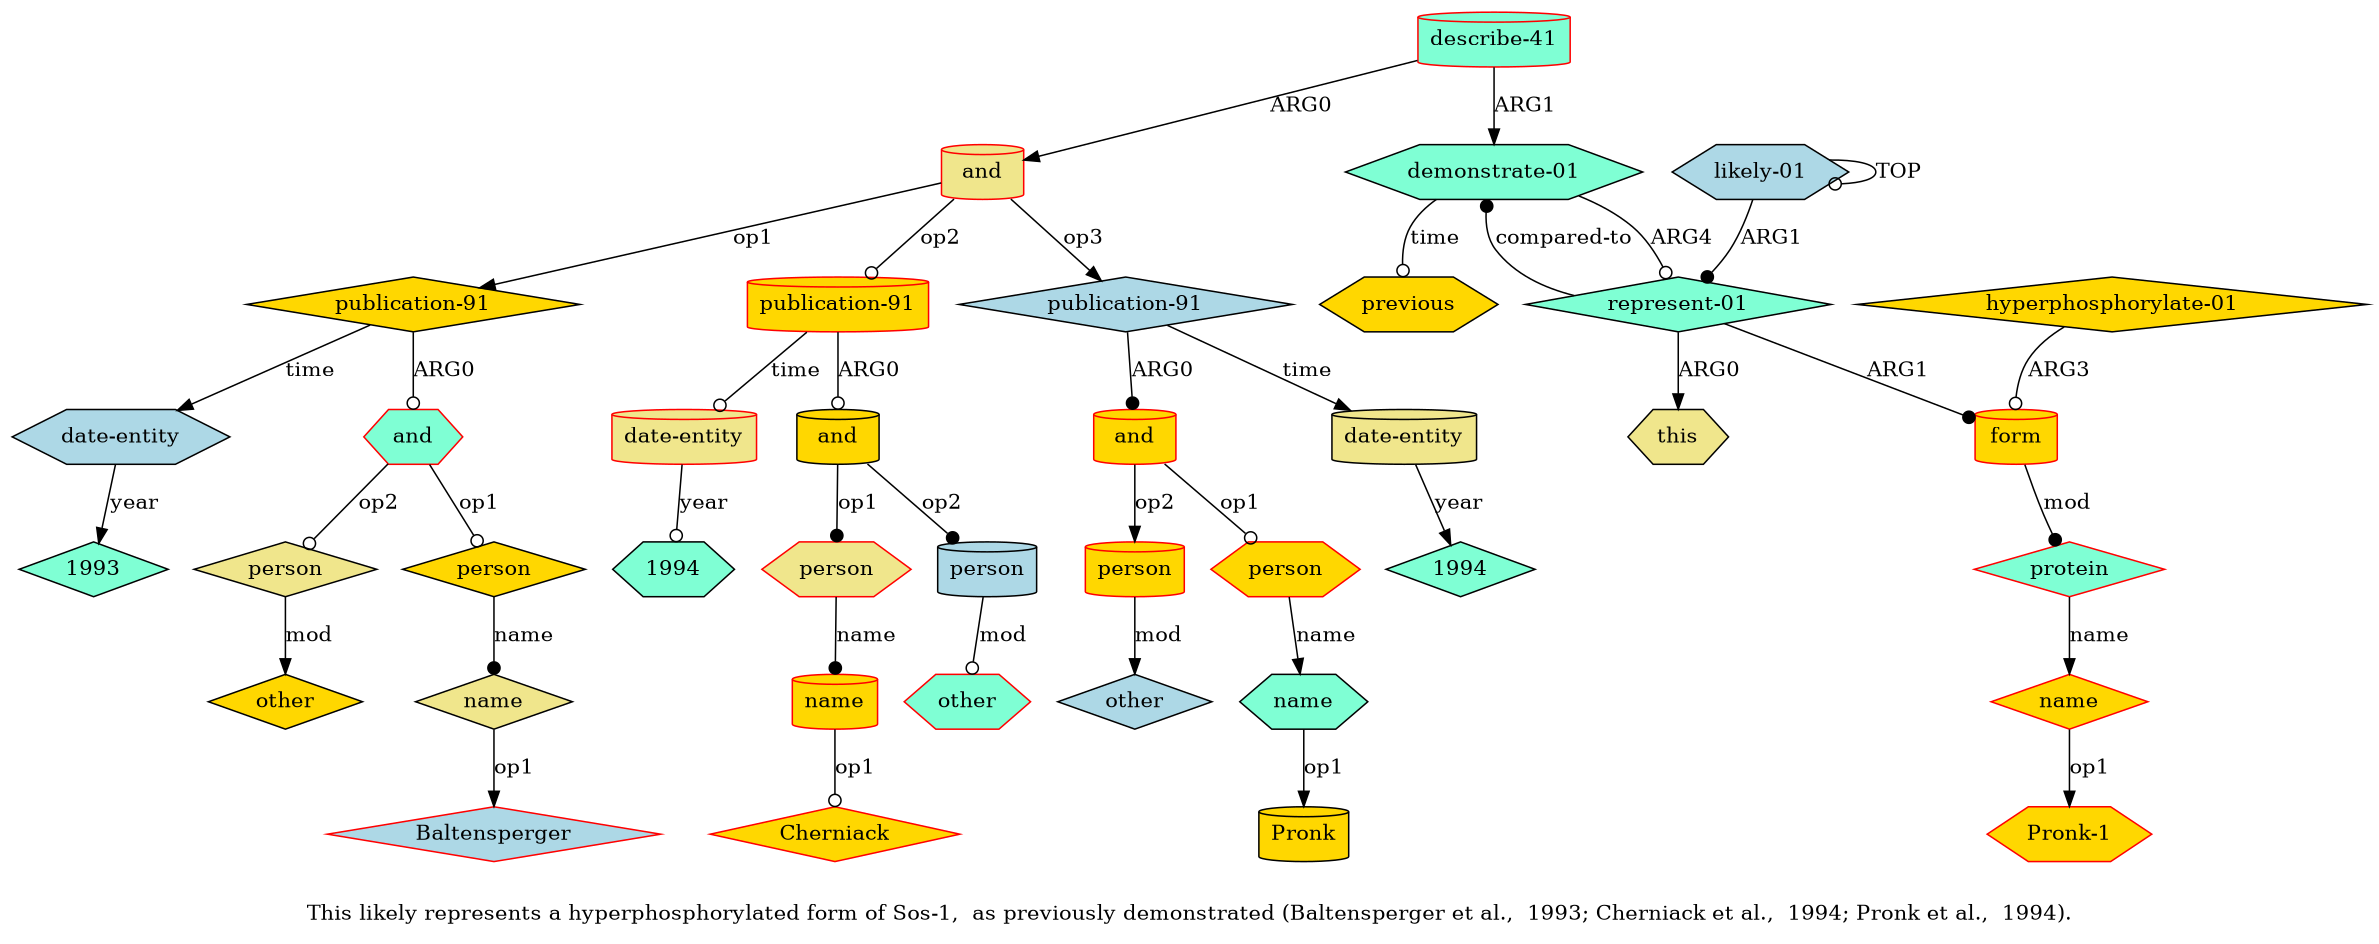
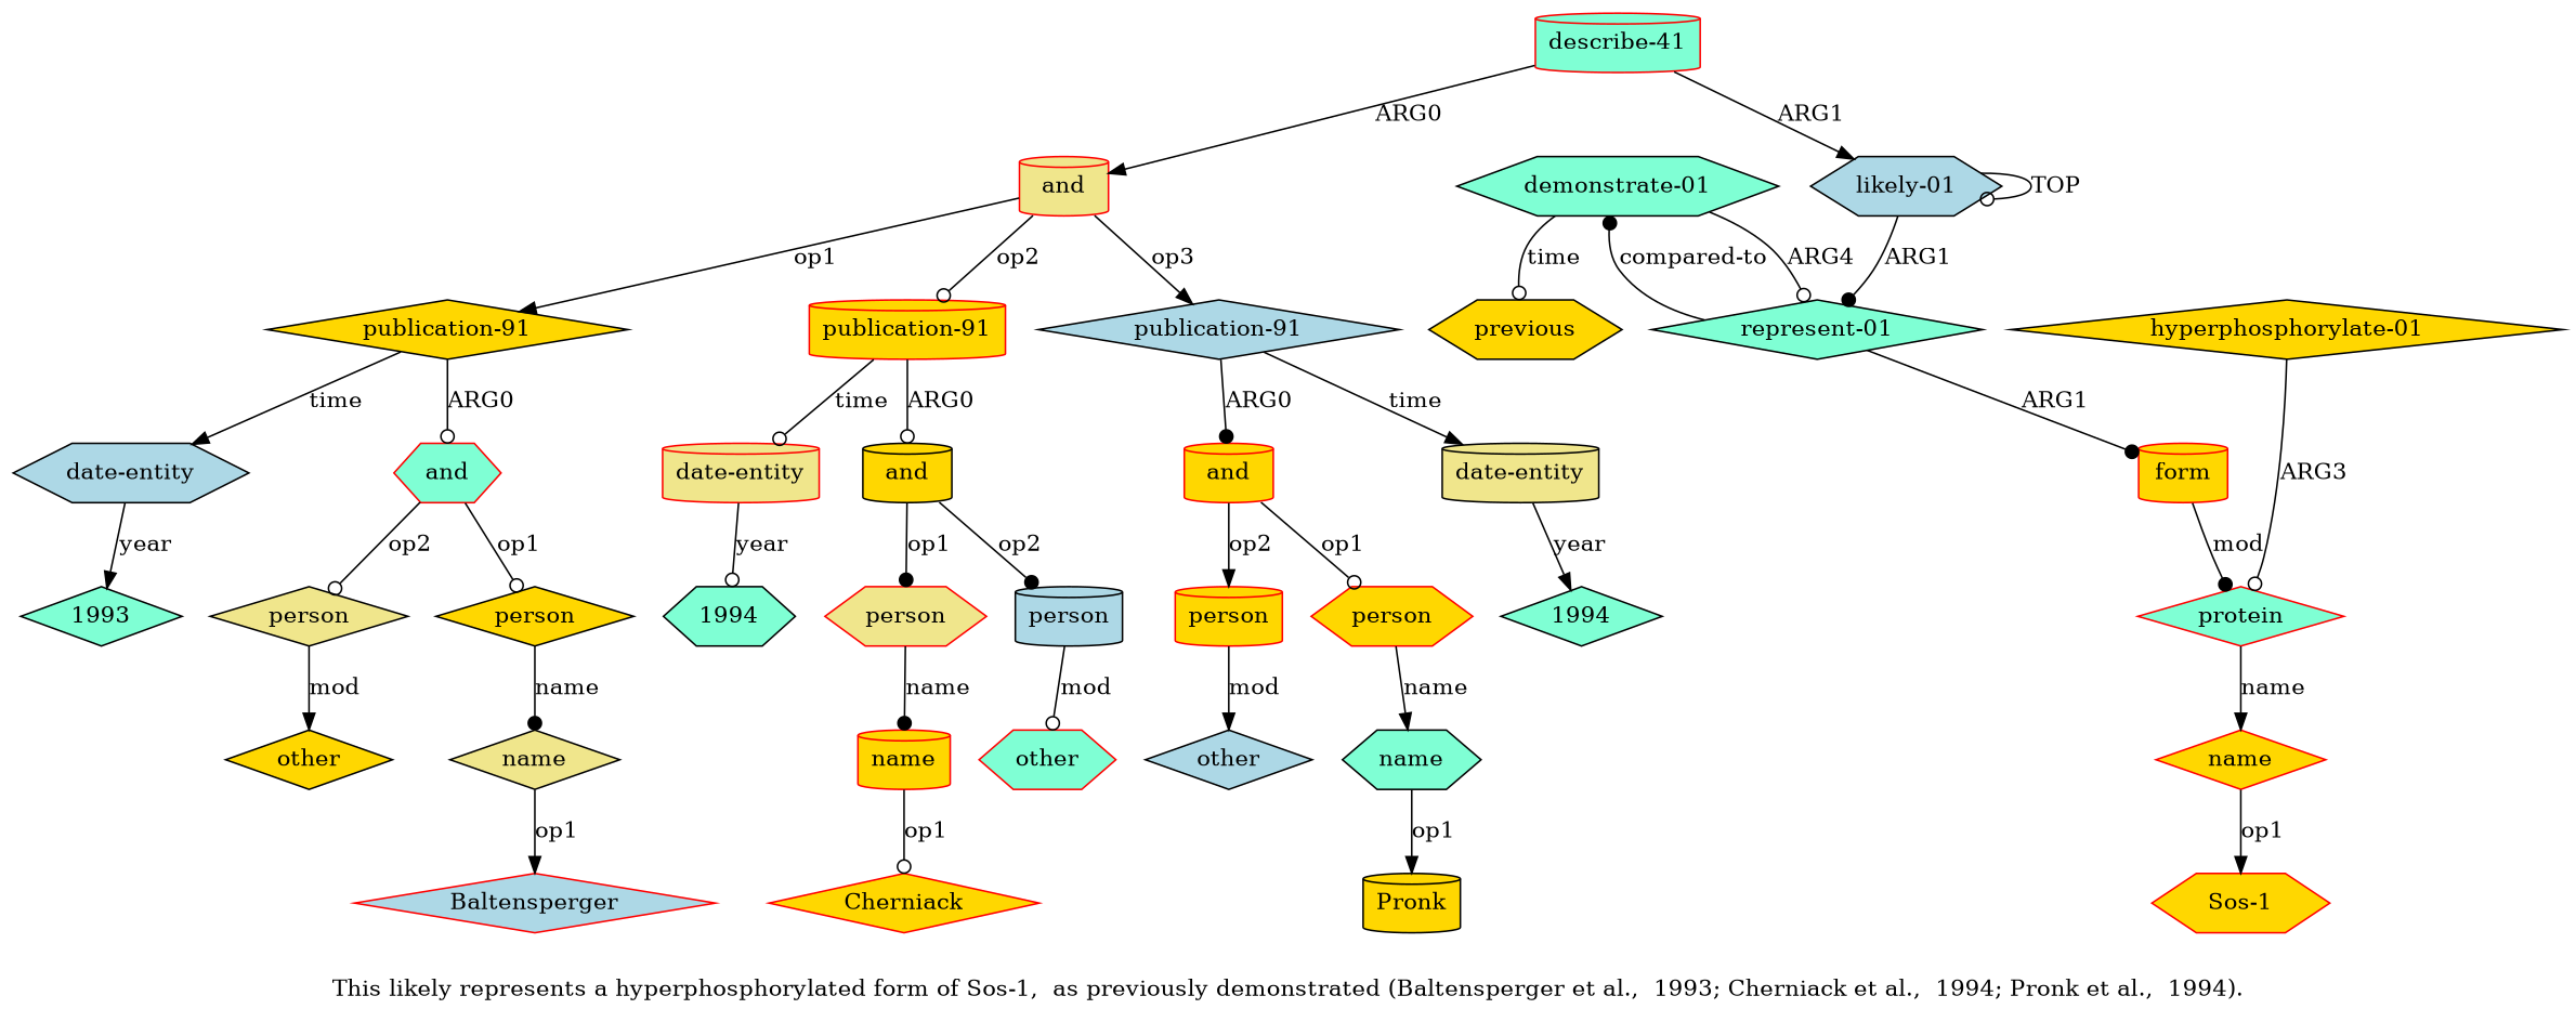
  digraph {
    label="This likely represents a hyperphosphorylated form of Sos-1,  as previously demonstrated (Baltensperger et al.,  1993; Cherniack et al.,  1994; Pronk et al.,  1994)."
    node [color=black fillcolor=gold gold_ind=-1 gold_label=person shape=diamond style=filled test_ind=-1 test_label=person]
    edge [arrowhead=normal color=black gold_label=op1 test_label=op1]
    n1 [color=red fillcolor=khaki gold_ind=20 label=person shape=hexagon test_ind=20]
    n2 [color=red gold_ind=21 gold_label=name label=name shape=cylinder test_ind=21 test_label=name]
    n3 [color=red gold_label=Cherniack label=Cherniack test_label=Cherniack]
    n4 [fillcolor=lightblue gold_ind=22 label=person shape=cylinder test_ind=22]
    n5 [color=red fillcolor=aquamarine gold_ind=23 gold_label=other label=other shape=hexagon test_ind=23 test_label=other]
    n6 [color=red fillcolor=khaki gold_ind=24 gold_label="date-entity" label="date-entity" shape=cylinder test_ind=24 test_label="date-entity"]
    n7 [fillcolor=aquamarine gold_label=1994 label=1994 shape=hexagon test_label=1994]
    n8 [fillcolor=lightblue gold_ind=25 gold_label="publication-91" label="publication-91" test_ind=25 test_label="publication-91"]
    n9 [color=red gold_ind=26 gold_label=and label=and shape=cylinder test_ind=26 test_label=and]
    n10 [fillcolor=khaki gold_ind=31 gold_label="date-entity" label="date-entity" shape=cylinder test_ind=31 test_label="date-entity"]
    n11 [color=red gold_ind=27 label=person shape=hexagon test_ind=27]
    n12 [color=red gold_ind=29 label=person shape=cylinder test_ind=29]
    n13 [fillcolor=aquamarine gold_label=1994 label=1994 test_label=1994]
    n14 [fillcolor=aquamarine gold_ind=28 gold_label=name label=name shape=hexagon test_ind=28 test_label=name]
    n15 [fillcolor=lightblue gold_ind=30 gold_label=other label=other test_ind=30 test_label=other]
    n16 [gold_label=Pronk label=Pronk shape=cylinder test_label=Pronk]
    n17 [fillcolor=aquamarine gold_label=1993 label=1993 test_label=1993]
-   n18 [color=red gold_label="Sos-1" label="Pronk-1" shape=hexagon test_label="Sos-1"]
+   n18 [color=red gold_label="Sos-1" label="Sos-1" shape=hexagon test_label="Sos-1"]
    n19 [fillcolor=khaki gold_ind=15 label=person test_ind=15]
    n20 [gold_ind=16 gold_label=other label=other test_ind=16 test_label=other]
    n21 [fillcolor=khaki gold_ind=14 gold_label=name label=name test_ind=14 test_label=name]
    n22 [color=red fillcolor=lightblue gold_label=Baltensperger label=Baltensperger test_label=Baltensperger]
    n23 [fillcolor=lightblue gold_ind=17 gold_label="date-entity" label="date-entity" shape=hexagon test_ind=17 test_label="date-entity"]
    n24 [gold_ind=11 gold_label="publication-91" label="publication-91" test_ind=11 test_label="publication-91"]
    n25 [color=red fillcolor=aquamarine gold_ind=12 gold_label=and label=and shape=hexagon test_ind=12 test_label=and]
    n26 [gold_ind=13 label=person test_ind=13]
    n27 [color=red fillcolor=khaki gold_ind=10 gold_label=and label=and shape=cylinder test_ind=10 test_label=and]
    n28 [color=red gold_ind=18 gold_label="publication-91" label="publication-91" shape=cylinder test_ind=18 test_label="publication-91"]
    n29 [gold_ind=19 gold_label=and label=and shape=cylinder test_ind=19 test_label=and]
    n30 [fillcolor=aquamarine gold_ind=1 gold_label="represent-01" label="represent-01" test_ind=1 test_label="represent-01"]
    n31 [color=red gold_ind=3 gold_label=form label=form shape=cylinder test_ind=3 test_label=form]
-   n32 [fillcolor=khaki gold_ind=2 gold_label=this label=this shape=hexagon test_ind=2 test_label=this]
    n33 [fillcolor=aquamarine gold_ind=7 gold_label="demonstrate-01" label="demonstrate-01" shape=hexagon test_ind=7 test_label="demonstrate-01"]
    n34 [color=red fillcolor=aquamarine gold_ind=5 gold_label=protein label=protein test_ind=5 test_label=protein]
    n35 [gold_ind=8 gold_label=previous label=previous shape=hexagon test_ind=8 test_label=previous]
    n36 [color=red gold_ind=6 gold_label=name label=name test_ind=6 test_label=name]
    n37 [fillcolor=lightblue gold_ind=0 gold_label="likely-01" label="likely-01" shape=hexagon test_ind=0 test_label="likely-01"]
    n38 [gold_ind=4 gold_label="hyperphosphorylate-01" label="hyperphosphorylate-01" test_ind=4 test_label="hyperphosphorylate-01"]
    n39 [color=red fillcolor=aquamarine gold_ind=9 gold_label="describe-01" label="describe-41" shape=cylinder test_ind=9 test_label="describe-01"]
    n1 -> n2 [arrowhead=dot gold_label=name label=name test_label=name]
    n2 -> n3 [arrowhead=odot label=op1]
    n4 -> n5 [arrowhead=odot gold_label=mod label=mod test_label=mod]
    n6 -> n7 [arrowhead=odot gold_label=year label=year test_label=year]
    n8 -> n9 [arrowhead=dot gold_label=ARG0 label=ARG0 test_label=ARG0]
    n8 -> n10 [gold_label=time label=time test_label=time]
    n9 -> n11 [arrowhead=odot label=op1]
    n9 -> n12 [gold_label=op2 label=op2 test_label=op2]
    n10 -> n13 [gold_label=year label=year test_label=year]
    n11 -> n14 [gold_label=name label=name test_label=name]
    n12 -> n15 [gold_label=mod label=mod test_label=mod]
    n14 -> n16 [label=op1]
    n19 -> n20 [gold_label=mod label=mod test_label=mod]
    n21 -> n22 [label=op1]
    n23 -> n17 [gold_label=year label=year test_label=year]
    n24 -> n23 [gold_label=time label=time test_label=time]
    n24 -> n25 [arrowhead=odot gold_label=ARG0 label=ARG0 test_label=ARG0]
    n25 -> n19 [arrowhead=odot gold_label=op2 label=op2 test_label=op2]
    n25 -> n26 [arrowhead=odot label=op1]
    n26 -> n21 [arrowhead=dot gold_label=name label=name test_label=name]
    n27 -> n8 [gold_label=op3 label=op3 test_label=op3]
    n27 -> n24 [label=op1]
    n27 -> n28 [arrowhead=odot gold_label=op2 label=op2 test_label=op2]
    n28 -> n6 [arrowhead=odot gold_label=time label=time test_label=time]
    n28 -> n29 [arrowhead=odot gold_label=ARG0 label=ARG0 test_label=ARG0]
    n29 -> n1 [arrowhead=dot label=op1]
    n29 -> n4 [arrowhead=dot gold_label=op2 label=op2 test_label=op2]
    n30 -> n31 [arrowhead=dot gold_label=ARG1 label=ARG1 test_label=ARG1]
-   n30 -> n32 [gold_label=ARG0 label=ARG0 test_label=ARG0]
    n30 -> n33 [arrowhead=dot gold_label="compared-to" label="compared-to" test_label="compared-to"]
    n31 -> n34 [arrowhead=dot gold_label=mod label=mod test_label=mod]
    n33 -> n30 [arrowhead=odot gold_label=ARG1 label=ARG4 test_label=ARG1]
    n33 -> n35 [arrowhead=odot gold_label=time label=time test_label=time]
    n34 -> n36 [gold_label=name label=name test_label=name]
    n36 -> n18 [label=op1]
    n37 -> n30 [arrowhead=dot gold_label=ARG1 label=ARG1 test_label=ARG1]
    n37 -> n37 [arrowhead=odot gold_label=TOP label=TOP test_label=TOP]
-   n38 -> n31 [arrowhead=odot gold_label=ARG3 label=ARG3 test_label=ARG3]
+   n38 -> n34 [arrowhead=odot gold_label=ARG3 label=ARG3 test_label=ARG3]
    n39 -> n27 [gold_label=ARG0 label=ARG0 test_label=ARG0]
-   n39 -> n33 [gold_label=ARG1 label=ARG1 test_label=ARG1]
+   n39 -> n37 [gold_label=ARG1 label=ARG1 test_label=ARG1]
  }
